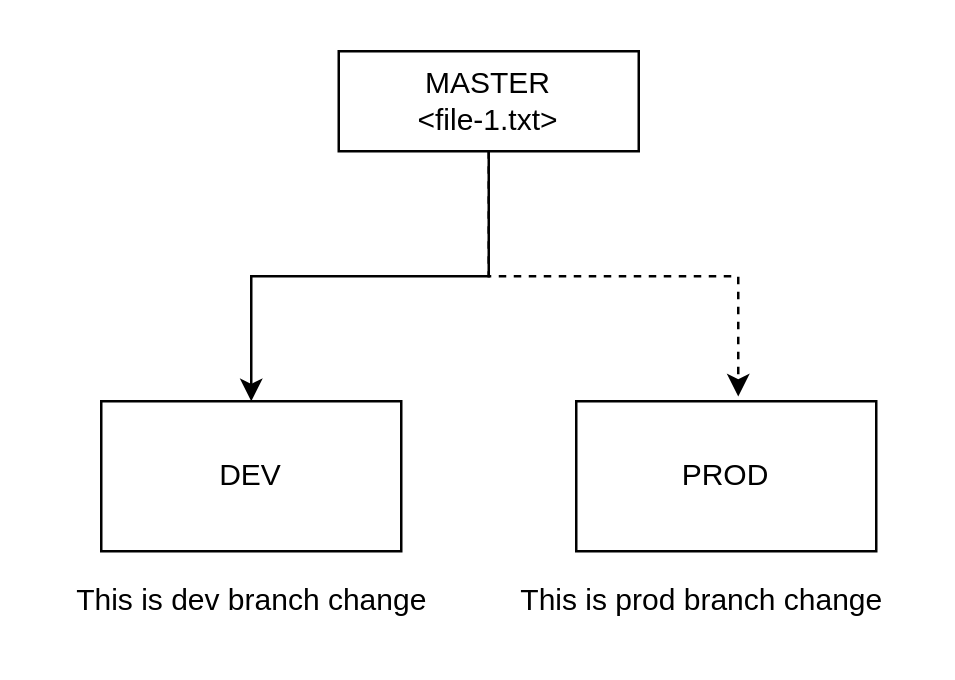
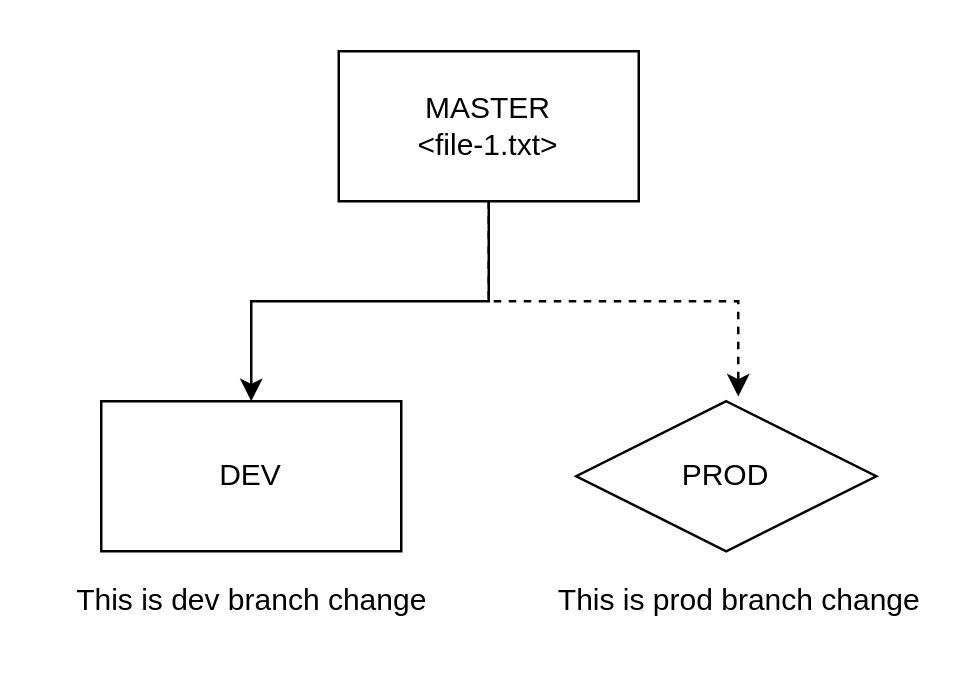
  <mxCell id="0" />
  <mxCell id="1" parent="0" />
  <mxCell id="2" value="" style="edgeStyle=orthogonalEdgeStyle;rounded=0;orthogonalLoop=1;jettySize=auto;html=1;" parent="1" source="4" target="5" edge="1"><mxGeometry relative="1" as="geometry" /></mxCell>
  <mxCell id="3" style="edgeStyle=orthogonalEdgeStyle;rounded=0;orthogonalLoop=1;jettySize=auto;html=1;exitX=0.5;exitY=1;exitDx=0;exitDy=0;entryX=0.54;entryY=-0.031;entryDx=0;entryDy=0;entryPerimeter=0;dashed=1;" parent="1" source="4" target="6" edge="1"><mxGeometry relative="1" as="geometry" /></mxCell>
- <mxCell id="4" value="MASTER&lt;br&gt;&amp;lt;file-1.txt&amp;gt;" style="rounded=0;whiteSpace=wrap;html=1;" parent="1" vertex="1"><mxGeometry x="135" y="20" width="120" height="40" as="geometry" /></mxCell>
+ <mxCell id="4" value="MASTER&lt;br&gt;&amp;lt;file-1.txt&amp;gt;" style="rounded=0;whiteSpace=wrap;html=1;" parent="1" vertex="1"><mxGeometry x="135" y="20" width="120" height="60" as="geometry" /></mxCell>
  <mxCell id="5" value="DEV" style="rounded=0;whiteSpace=wrap;html=1;" parent="1" vertex="1"><mxGeometry x="40" y="160" width="120" height="60" as="geometry" /></mxCell>
- <mxCell id="6" value="PROD" style="rounded=0;whiteSpace=wrap;html=1;" parent="1" vertex="1"><mxGeometry x="230" y="160" width="120" height="60" as="geometry" /></mxCell>
+ <mxCell id="6" value="PROD" style="rhombus;whiteSpace=wrap;html=1;" parent="1" vertex="1"><mxGeometry x="230" y="160" width="120" height="60" as="geometry" /></mxCell>
  <mxCell id="7" value="This is dev branch change" style="text;html=1;align=center;verticalAlign=middle;resizable=0;points=[];autosize=1;strokeColor=none;fillColor=none;" parent="1" vertex="1"><mxGeometry x="20" y="230" width="160" height="20" as="geometry" /></mxCell>
- <mxCell id="8" value="This is prod branch change" style="text;html=1;align=center;verticalAlign=middle;resizable=0;points=[];autosize=1;strokeColor=none;fillColor=none;" parent="1" vertex="1"><mxGeometry x="200" y="230" width="160" height="20" as="geometry" /></mxCell>
+ <mxCell id="8" value="This is prod branch change" style="text;html=1;align=center;verticalAlign=middle;resizable=0;points=[];autosize=1;strokeColor=none;fillColor=none;" parent="1" vertex="1"><mxGeometry x="215" y="230" width="160" height="20" as="geometry" /></mxCell>
